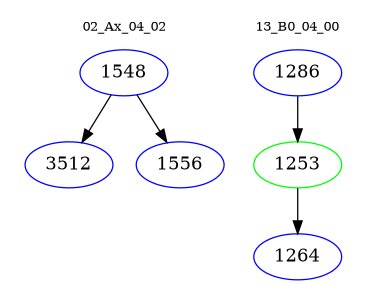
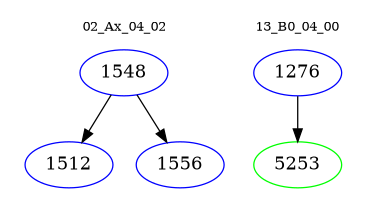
  digraph {
    node [color=blue]
    edge [color=black]
    n1 [label=1548]
-   n2 [label=3512]
+   n2 [label=1512]
    n3 [label=1556]
-   n4 [color=green label=1253]
-   n5 [label=1264]
-   n6 [label=1286]
+   n4 [color=green label=5253]
+   n6 [label=1276]
    subgraph cluster_1 {
      color=white
      fontsize=10
      label="02_Ax_04_02"
      n1
      n2
      n3
    }
    subgraph cluster_2 {
      color=white
      fontsize=10
      label="13_B0_04_00"
      n4
-     n5
      n6
    }
    n1 -> n2
    n1 -> n3
-   n4 -> n5
    n6 -> n4
  }
